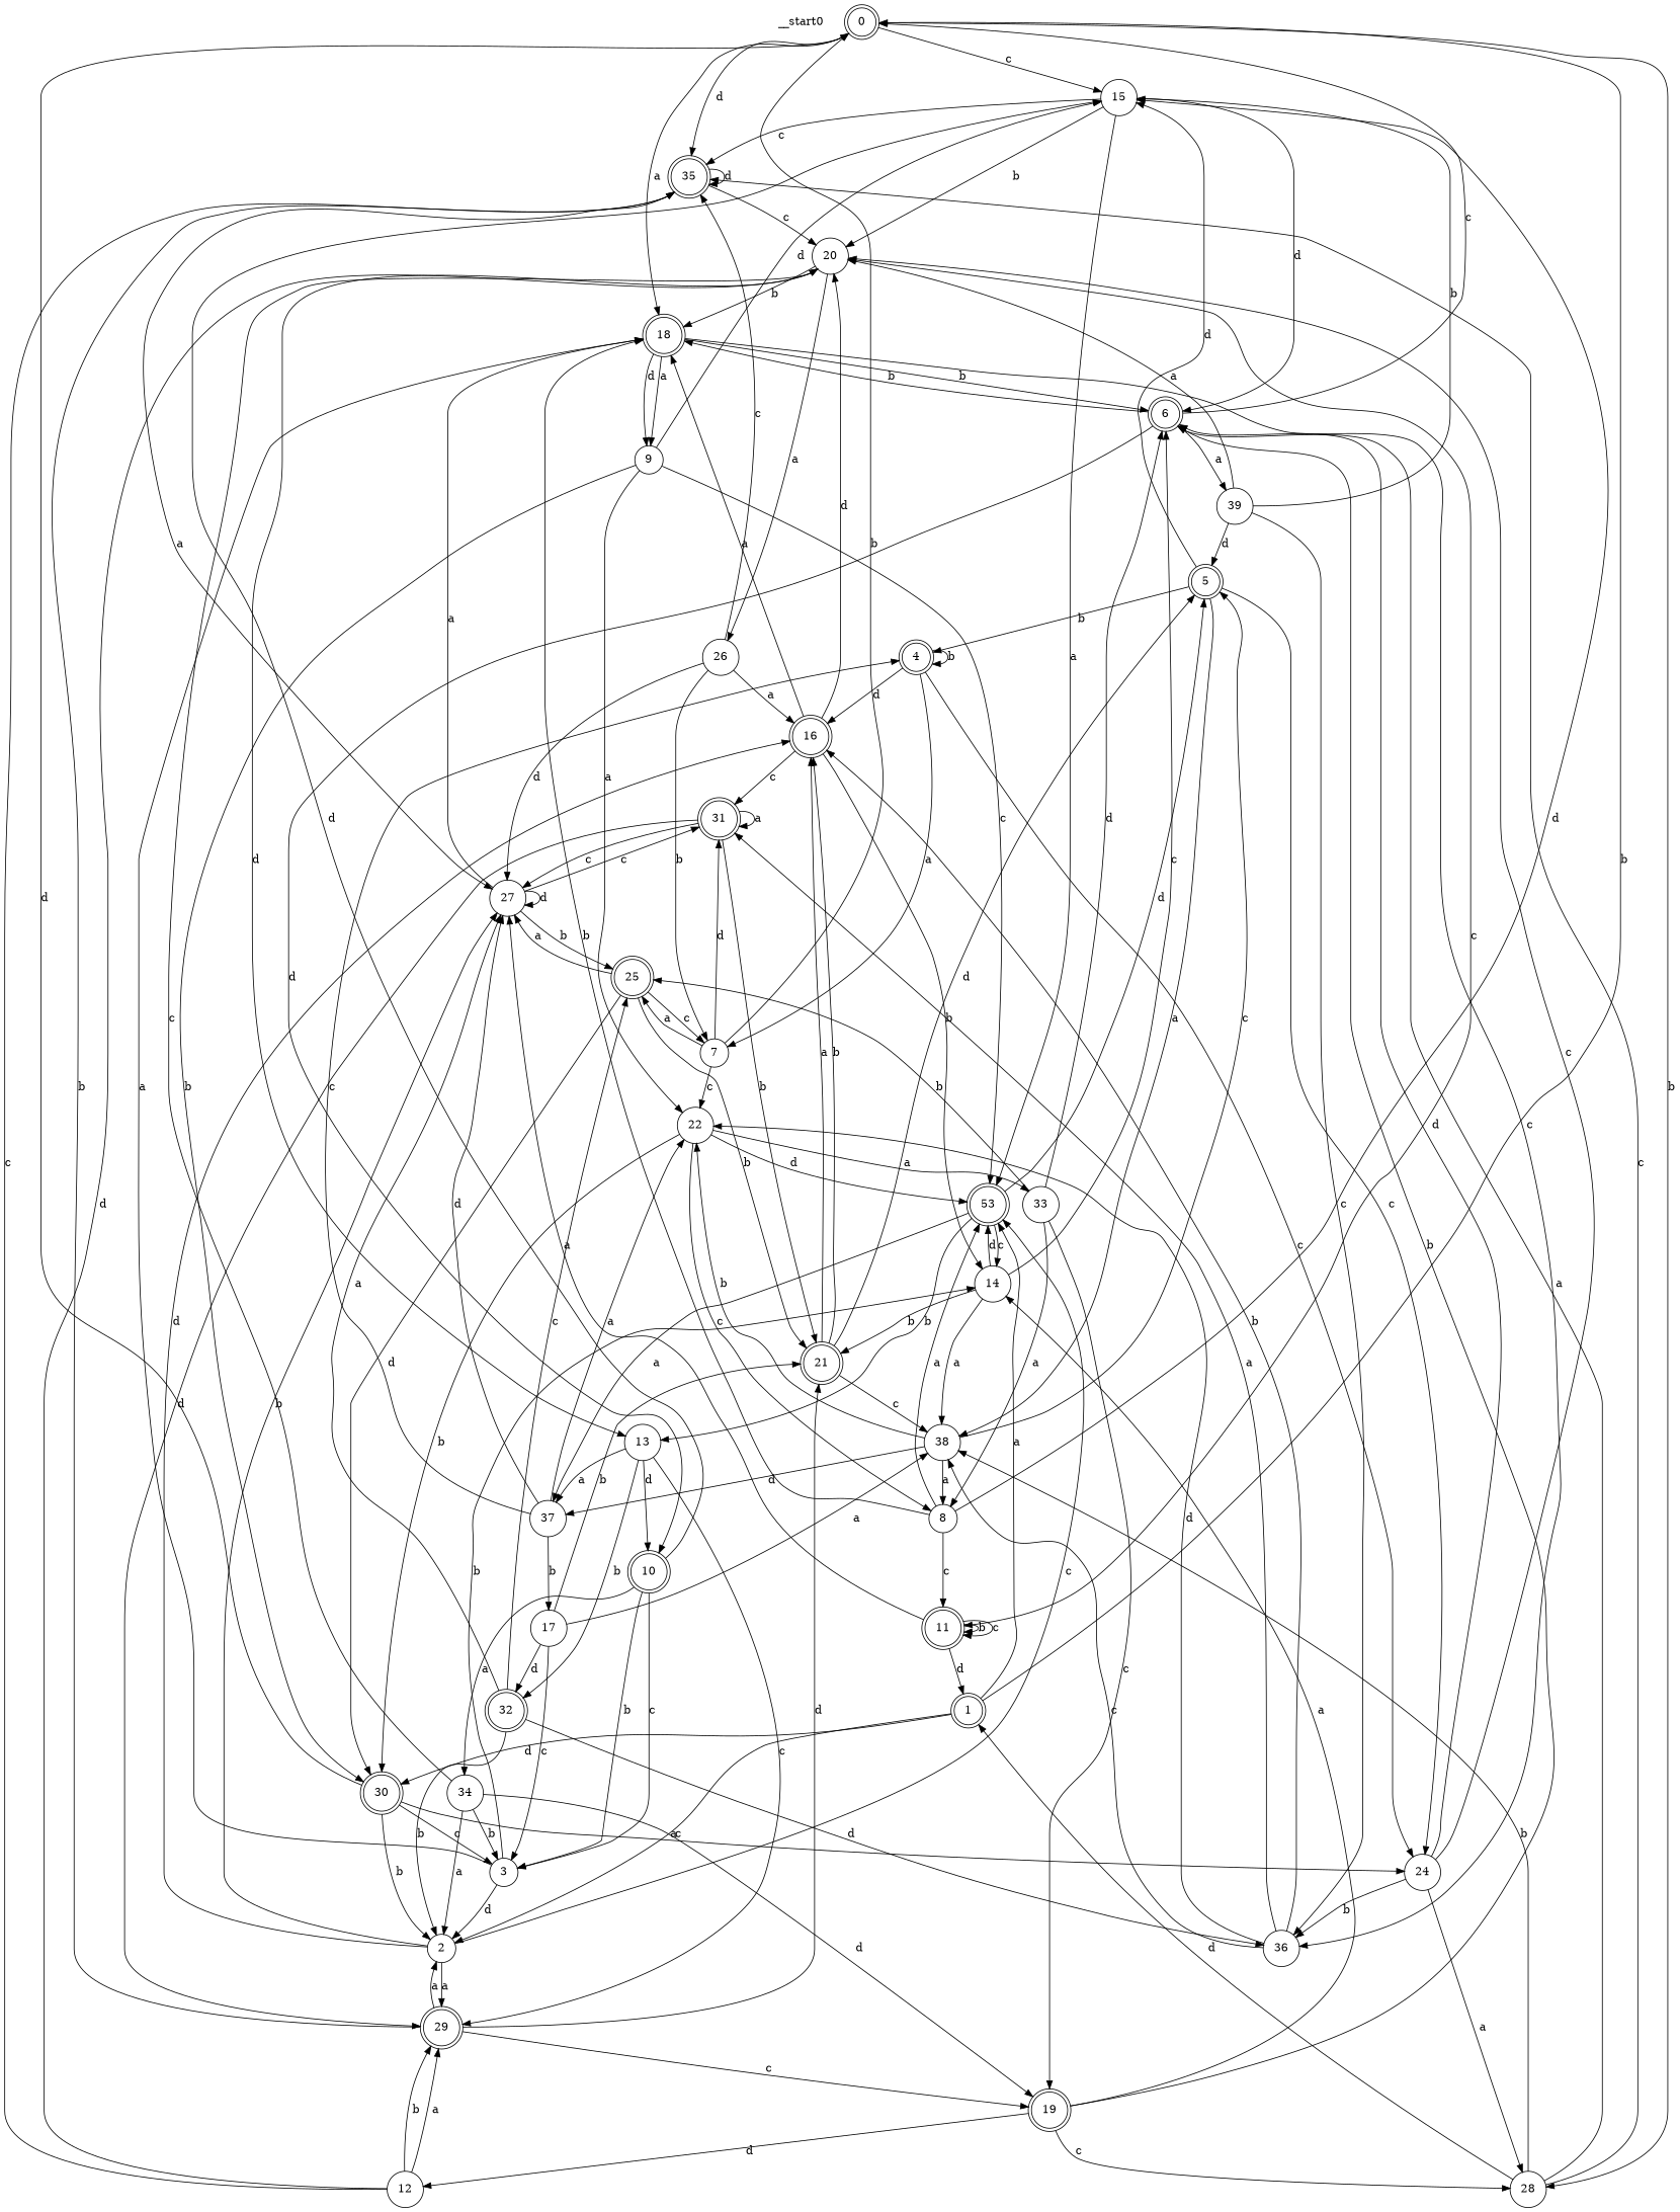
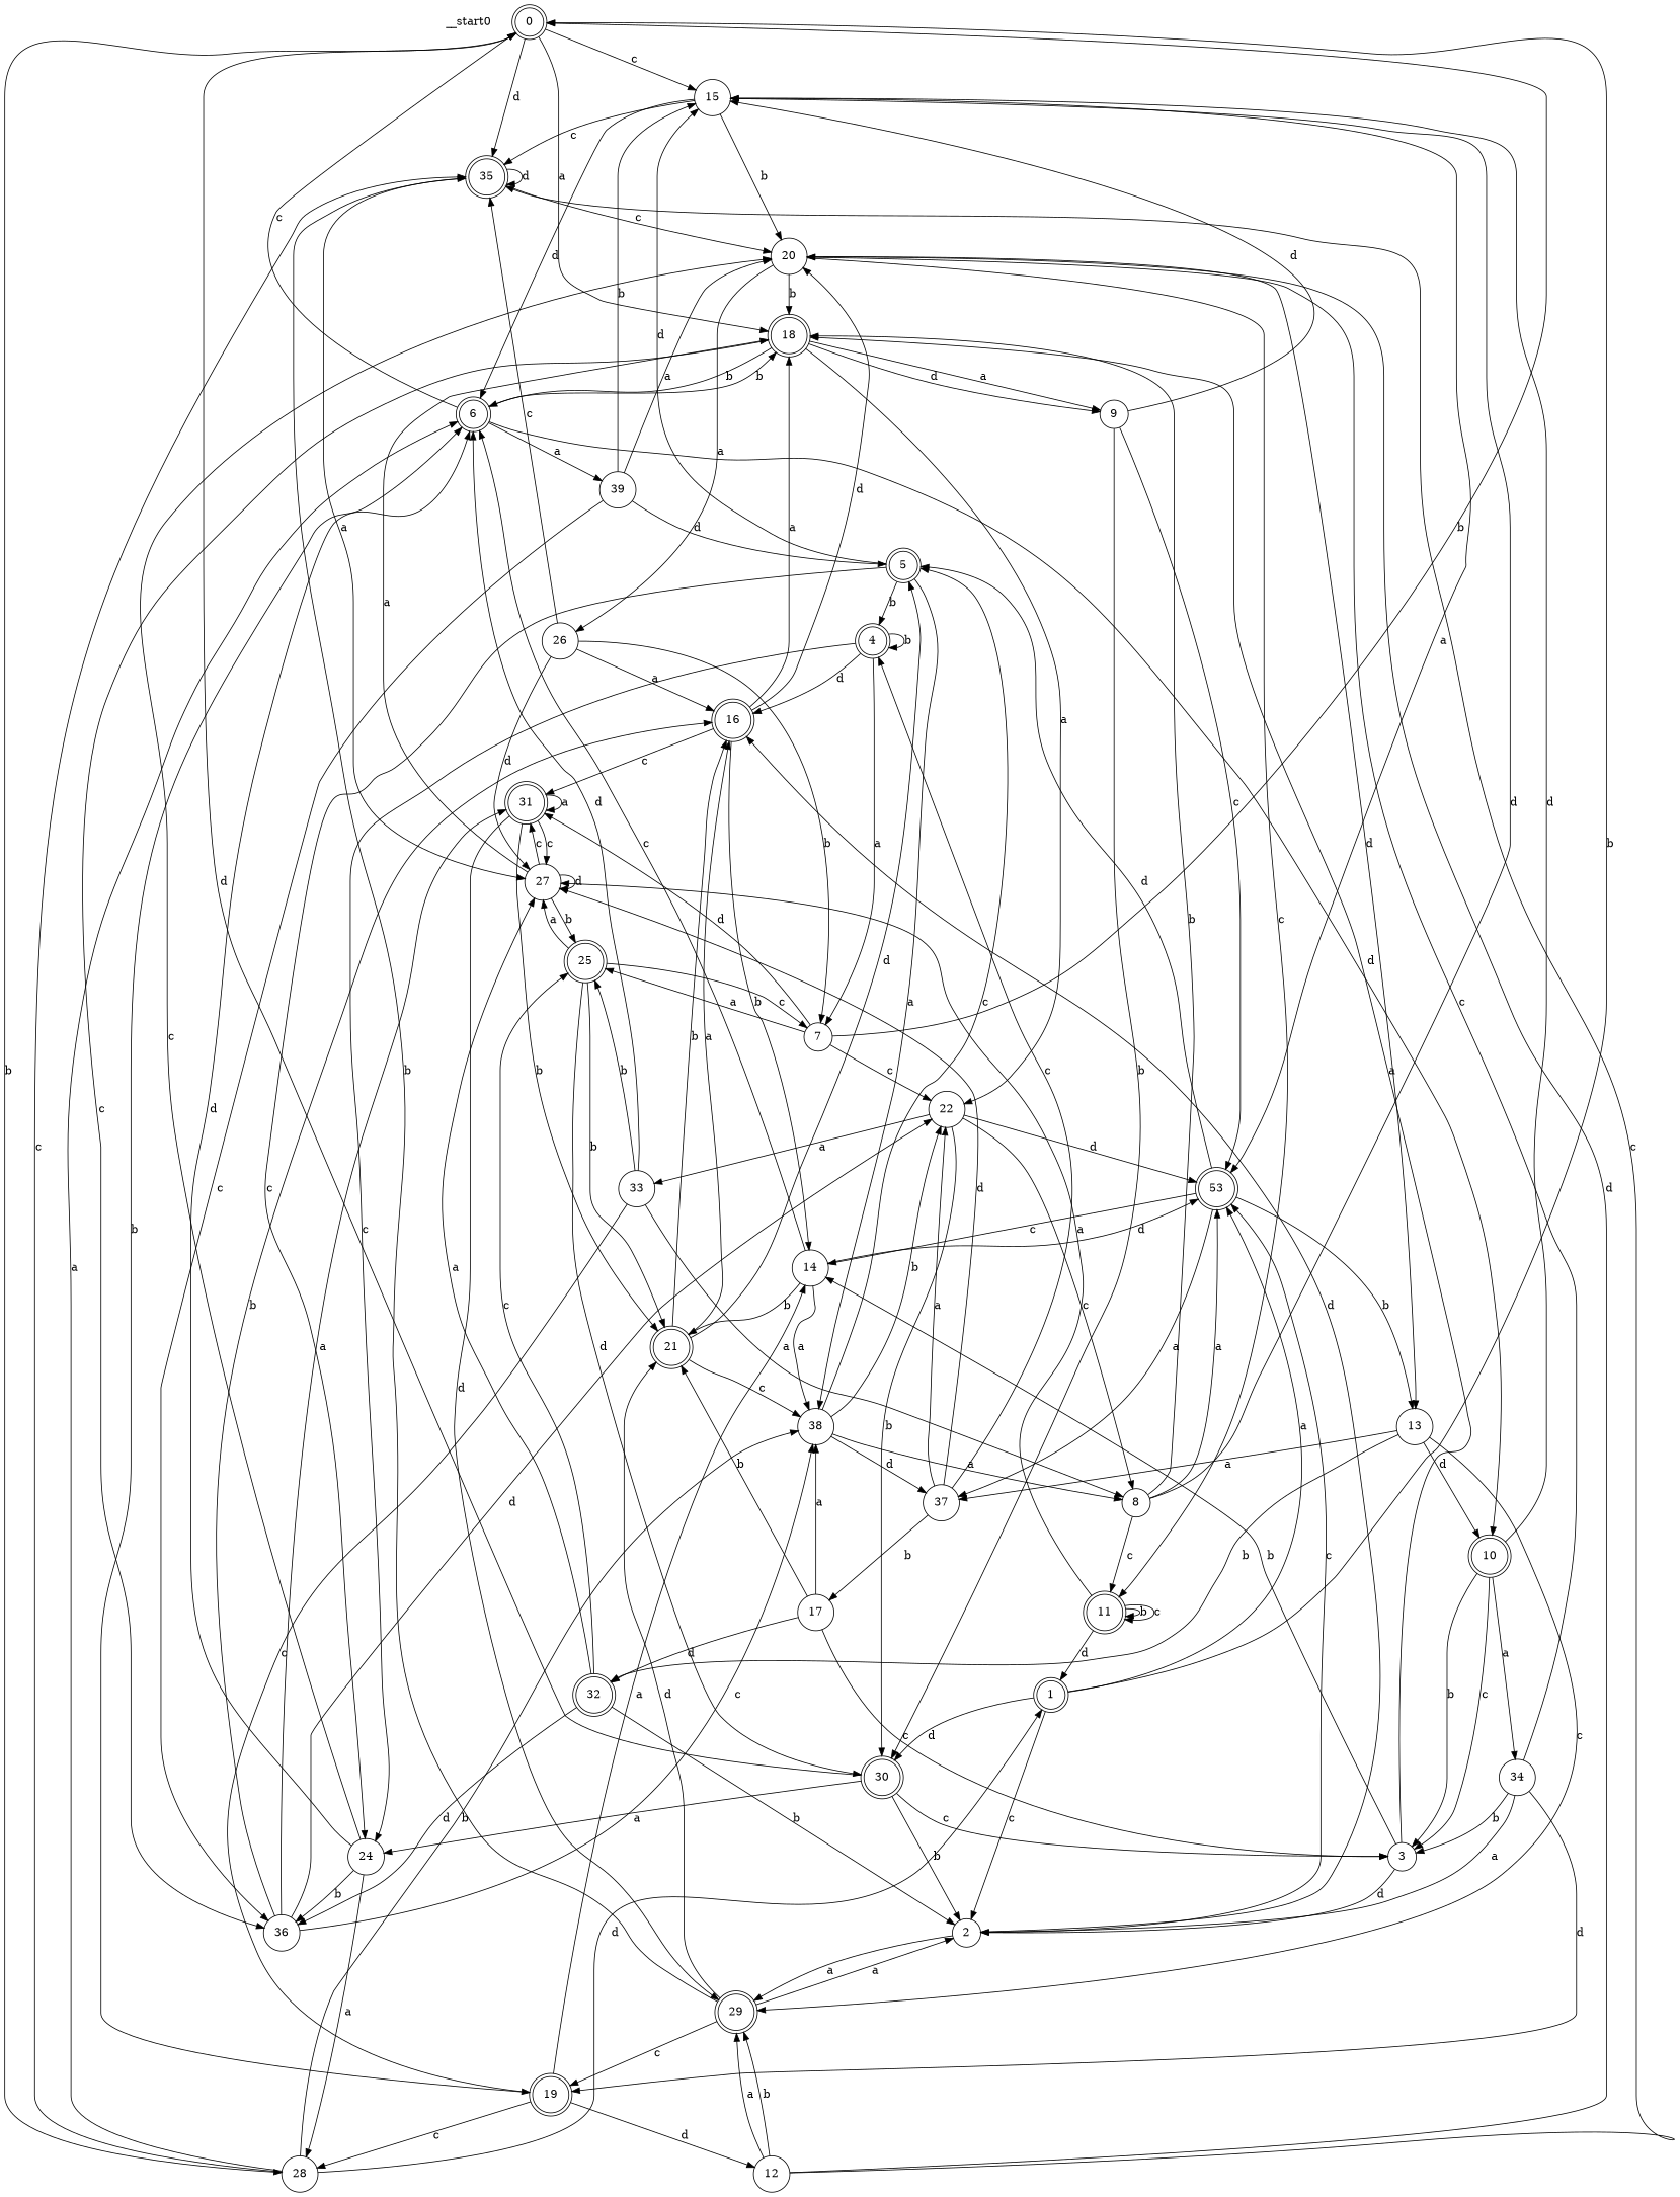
  digraph {
    rankdir=TB
    node [shape=circle color=black fillcolor=white style=filled]
    __start0 [shape=none color="" fillcolor="" style=""]
    n2 [label=0 shape=doublecircle style="rounded,filled"]
    n3 [label=15]
    n4 [label=18 shape=doublecircle style="rounded,filled"]
    n5 [label=28]
    n6 [label=35 shape=doublecircle style="rounded,filled"]
    n7 [label=53 shape=doublecircle style="rounded,filled"]
    n8 [label=6 shape=doublecircle style="rounded,filled"]
    n9 [label=20]
    n10 [label=9]
    n11 [label=36]
    n12 [label=1 shape=doublecircle style="rounded,filled"]
    n13 [label=38]
    n14 [label=27]
    n15 [label=2]
    n16 [label=30 shape=doublecircle style="rounded,filled"]
    n17 [label=16 shape=doublecircle style="rounded,filled"]
    n18 [label=29 shape=doublecircle style="rounded,filled"]
    n19 [label=14]
    n20 [label=5 shape=doublecircle style="rounded,filled"]
    n21 [label=13]
    n22 [label=37]
    n23 [label=3]
    n24 [label=24]
    n25 [label=31 shape=doublecircle style="rounded,filled"]
    n26 [label=25 shape=doublecircle style="rounded,filled"]
    n27 [label=21 shape=doublecircle style="rounded,filled"]
    n28 [label=19 shape=doublecircle style="rounded,filled"]
    n29 [label=33]
    n30 [label=8]
    n31 [label=4 shape=doublecircle style="rounded,filled"]
    n32 [label=7]
    n33 [label=22]
    n34 [label=10 shape=doublecircle style="rounded,filled"]
    n35 [label=39]
    n36 [label=34]
    n37 [label=11 shape=doublecircle style="rounded,filled"]
    n38 [label=12]
    n39 [label=26]
    n40 [label=32 shape=doublecircle style="rounded,filled"]
    n41 [label=17]
    n2 -> n3 [label=c]
    n2 -> n4 [label=a]
    n2 -> n5 [label=b]
    n2 -> n6 [label=d]
    n3 -> n6 [label=c]
    n3 -> n7 [label=a]
    n3 -> n8 [label=d]
    n3 -> n9 [label=b]
    n4 -> n8 [label=b]
    n4 -> n10 [label=a]
    n4 -> n10 [label=d]
    n4 -> n11 [label=c]
    n5 -> n6 [label=c]
    n5 -> n8 [label=a]
    n5 -> n12 [label=d]
    n5 -> n13 [label=b]
    n6 -> n6 [label=d]
    n6 -> n9 [label=c]
    n6 -> n14 [label=a]
    n7 -> n19 [label=c]
    n7 -> n20 [label=d]
    n7 -> n21 [label=b]
    n7 -> n22 [label=a]
    n8 -> n2 [label=c]
    n8 -> n4 [label=b]
    n8 -> n34 [label=d]
    n8 -> n35 [label=a]
    n9 -> n4 [label=b]
    n9 -> n21 [label=d]
    n9 -> n37 [label=c]
    n9 -> n39 [label=a]
    n10 -> n3 [label=d]
    n10 -> n7 [label=c]
    n10 -> n16 [label=b]
-   n10 -> n33 [label=a]
+   n4 -> n33 [label=a]
    n11 -> n13 [label=c]
    n11 -> n17 [label=b]
    n11 -> n25 [label=a]
    n11 -> n33 [label=d]
    n12 -> n2 [label=b]
    n12 -> n7 [label=a]
    n12 -> n15 [label=c]
    n12 -> n16 [label=d]
    n13 -> n20 [label=c]
    n13 -> n22 [label=d]
    n13 -> n30 [label=a]
    n13 -> n33 [label=b]
    n14 -> n4 [label=a]
    n14 -> n14 [label=d]
    n14 -> n25 [label=c]
    n14 -> n26 [label=b]
    n15 -> n7 [label=c]
-   n15 -> n14 [label=b]
    n15 -> n17 [label=d]
    n15 -> n18 [label=a]
    n16 -> n2 [label=d]
    n16 -> n15 [label=b]
    n16 -> n23 [label=c]
    n16 -> n24 [label=a]
    n17 -> n4 [label=a]
    n17 -> n9 [label=d]
    n17 -> n19 [label=b]
    n17 -> n25 [label=c]
    n18 -> n6 [label=b]
    n18 -> n15 [label=a]
    n18 -> n27 [label=d]
    n18 -> n28 [label=c]
    n19 -> n7 [label=d]
    n19 -> n8 [label=c]
    n19 -> n13 [label=a]
    n19 -> n27 [label=b]
    n20 -> n3 [label=d]
    n20 -> n13 [label=a]
    n20 -> n24 [label=c]
    n20 -> n31 [label=b]
    n21 -> n18 [label=c]
    n21 -> n22 [label=a]
    n21 -> n34 [label=d]
    n21 -> n40 [label=b]
    n22 -> n14 [label=d]
    n22 -> n31 [label=c]
    n22 -> n33 [label=a]
    n22 -> n41 [label=b]
    n23 -> n4 [label=a]
    n23 -> n15 [label=d]
    n23 -> n19 [label=b]
    n24 -> n5 [label=a]
    n24 -> n8 [label=d]
    n24 -> n9 [label=c]
    n24 -> n11 [label=b]
    n25 -> n14 [label=c]
    n25 -> n18 [label=d]
    n25 -> n25 [label=a]
    n25 -> n27 [label=b]
    n26 -> n14 [label=a]
    n26 -> n16 [label=d]
    n26 -> n27 [label=b]
    n26 -> n32 [label=c]
    n27 -> n13 [label=c]
    n27 -> n17 [label=a]
    n27 -> n17 [label=b]
    n27 -> n20 [label=d]
    n28 -> n5 [label=c]
    n28 -> n8 [label=b]
    n28 -> n19 [label=a]
    n28 -> n38 [label=d]
    n29 -> n8 [label=d]
    n29 -> n26 [label=b]
    n29 -> n28 [label=c]
    n29 -> n30 [label=a]
    n30 -> n3 [label=d]
    n30 -> n4 [label=b]
    n30 -> n7 [label=a]
    n30 -> n37 [label=c]
    n31 -> n17 [label=d]
    n31 -> n24 [label=c]
    n31 -> n31 [label=b]
    n31 -> n32 [label=a]
    n32 -> n2 [label=b]
    n32 -> n25 [label=d]
    n32 -> n26 [label=a]
    n32 -> n33 [label=c]
    n33 -> n7 [label=d]
    n33 -> n16 [label=b]
    n33 -> n29 [label=a]
    n33 -> n30 [label=c]
    n34 -> n3 [label=d]
    n34 -> n23 [label=b]
    n34 -> n23 [label=c]
    n34 -> n36 [label=a]
    n35 -> n3 [label=b]
    n35 -> n9 [label=a]
    n35 -> n11 [label=c]
    n35 -> n20 [label=d]
    n36 -> n9 [label=c]
    n36 -> n15 [label=a]
    n36 -> n23 [label=b]
    n36 -> n28 [label=d]
    n37 -> n12 [label=d]
    n37 -> n14 [label=a]
    n37 -> n37 [label=b]
    n37 -> n37 [label=c]
    n38 -> n6 [label=c]
    n38 -> n9 [label=d]
    n38 -> n18 [label=a]
    n38 -> n18 [label=b]
    n39 -> n6 [label=c]
    n39 -> n14 [label=d]
    n39 -> n17 [label=a]
    n39 -> n32 [label=b]
    n40 -> n11 [label=d]
    n40 -> n14 [label=a]
    n40 -> n15 [label=b]
    n40 -> n26 [label=c]
    n41 -> n13 [label=a]
    n41 -> n23 [label=c]
    n41 -> n27 [label=b]
    n41 -> n40 [label=d]
  }
